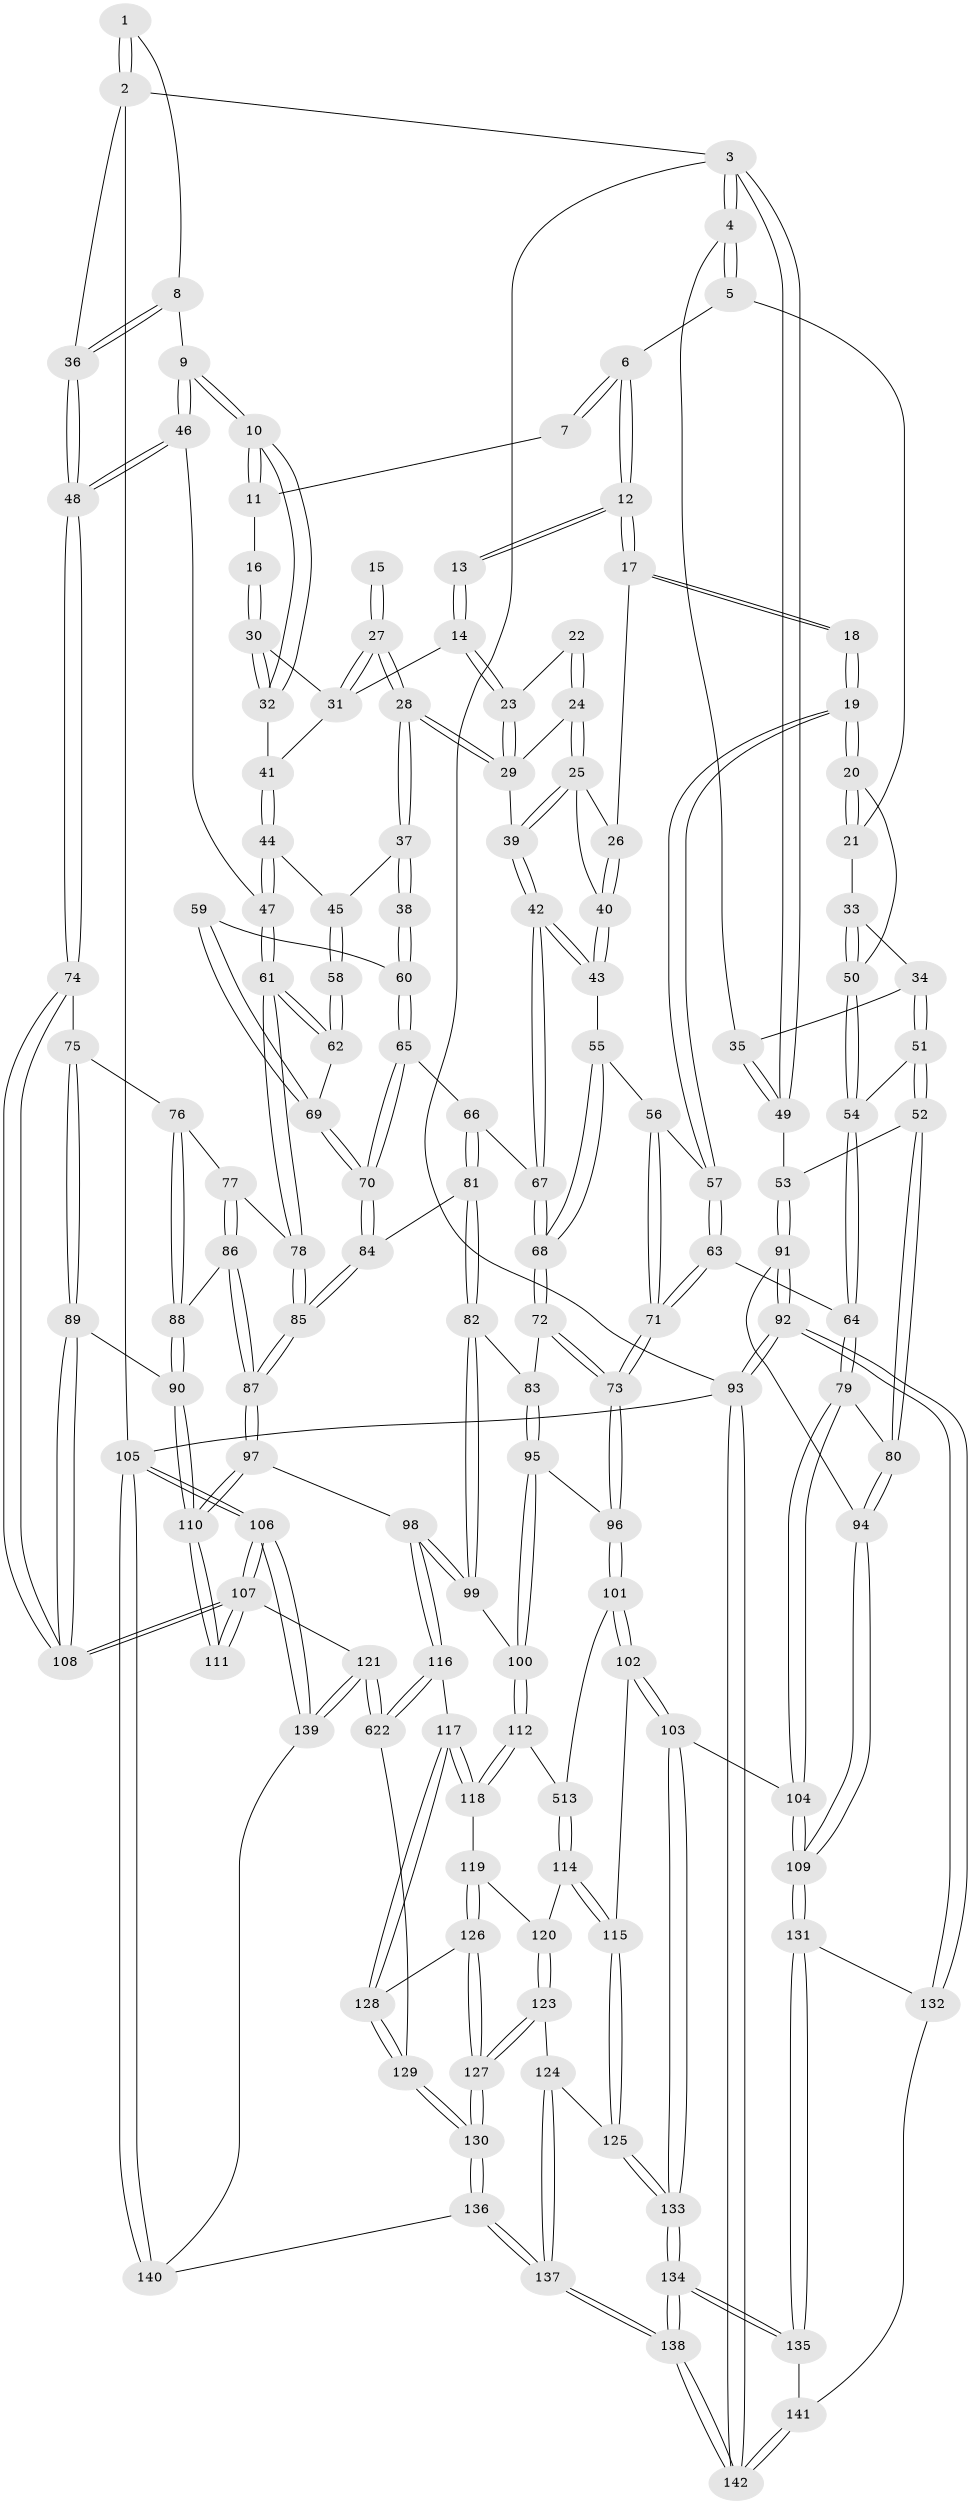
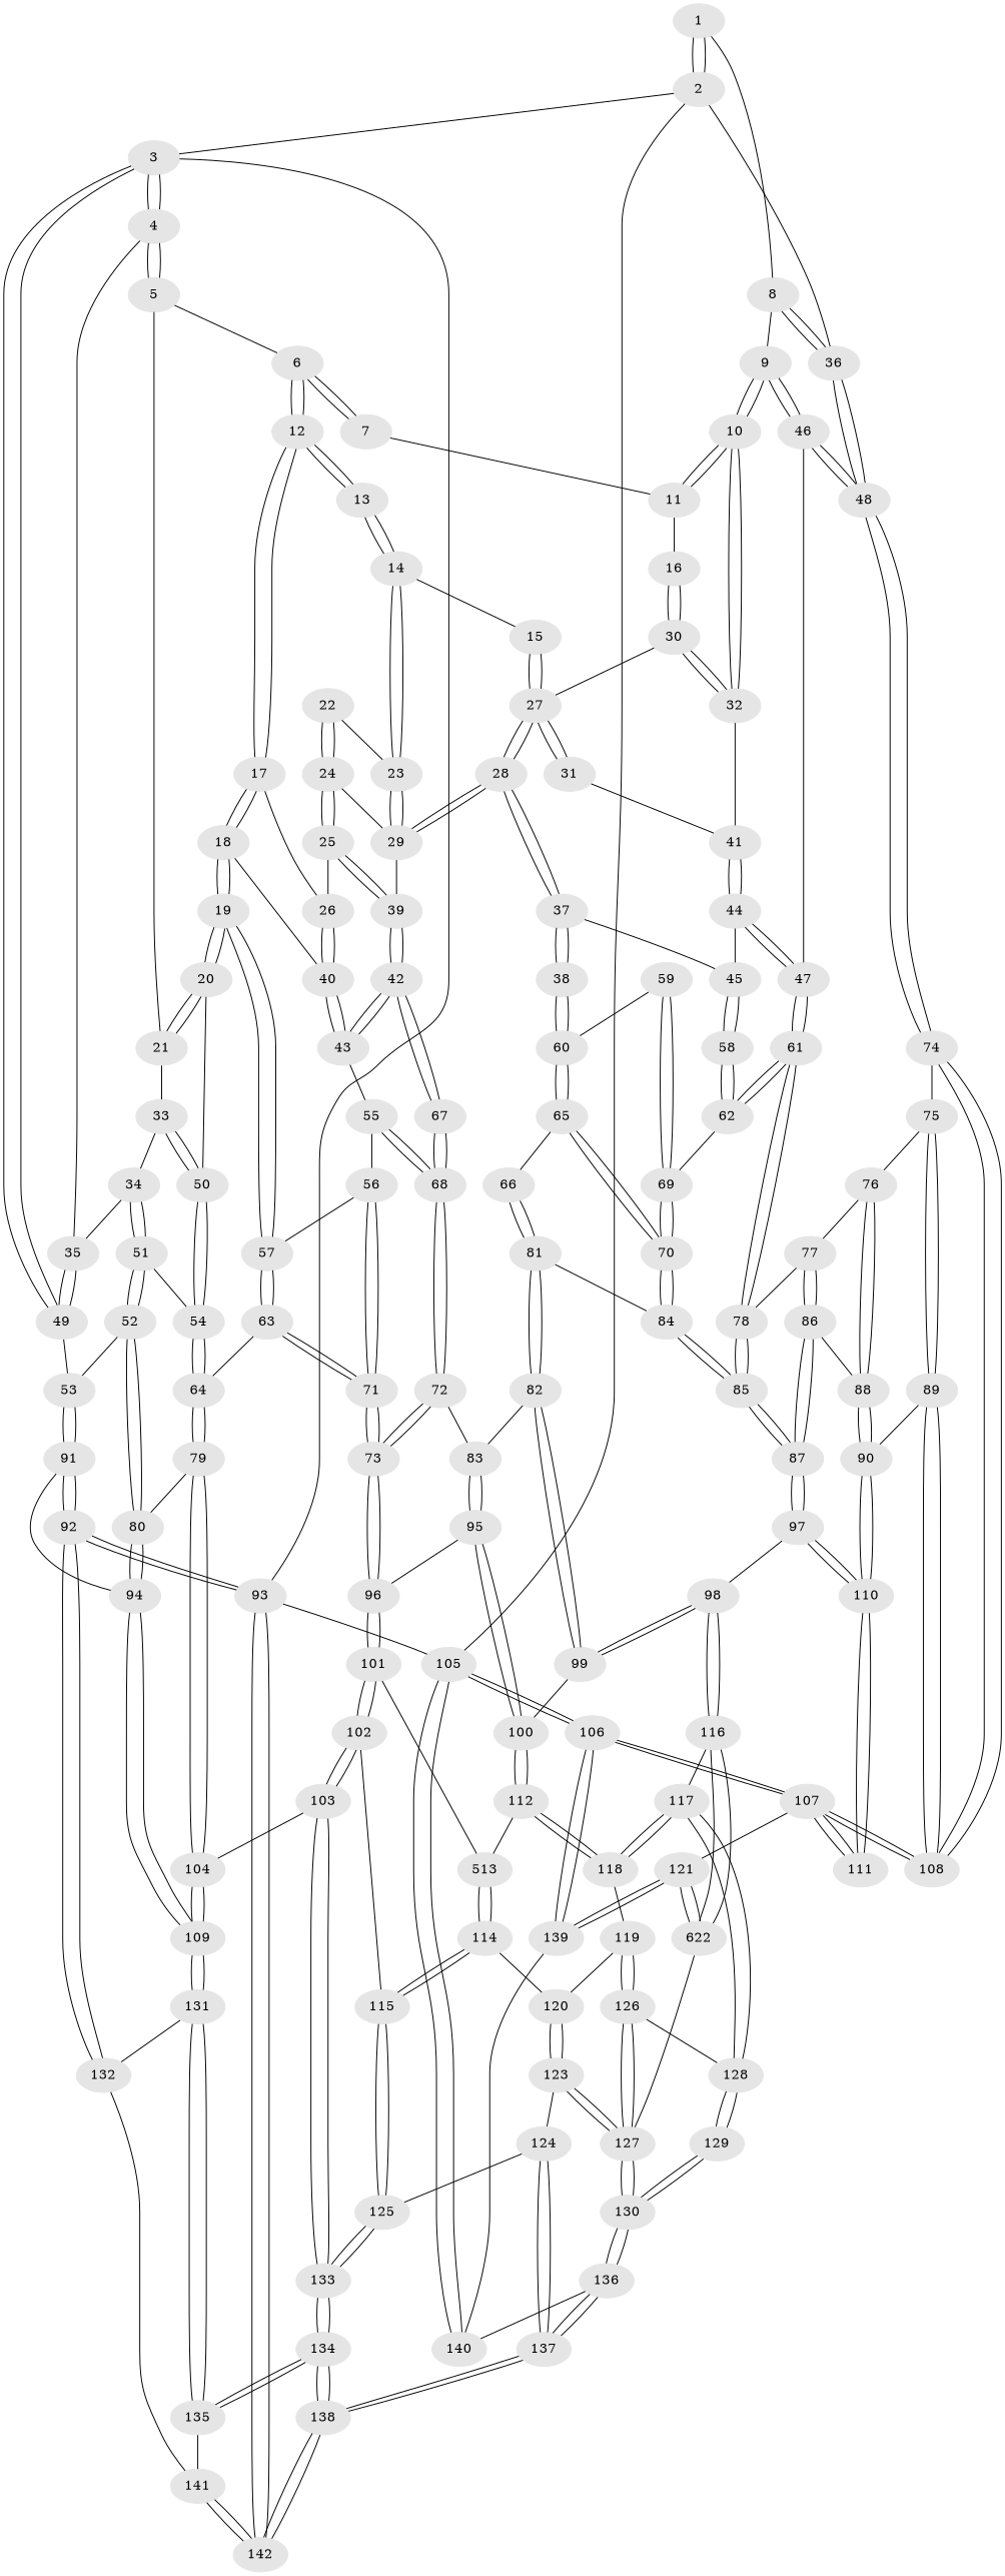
  graph {
    node [color=gray90 style=filled]
    1
    2
    8
    3
    36
    105
    9
    4
    49
    93
    48
    106
    140
    5
    35
    53
    142
    6
    21
    7
    12
    33
    11
    13
    17
    16
    10
    46
    32
    47
    41
    30
    14
    18
    26
    15
    23
    27
    29
    28
    31
    19
    40
    20
    57
    43
    50
    63
    54
    34
    22
    24
    25
    39
    42
    37
    38
    45
    44
    51
    52
    74
    60
    58
    65
    67
    55
    68
    56
    61
    62
    78
    75
    108
    91
    64
    80
    94
    92
    79
    71
    72
    73
    59
    69
    70
    66
    85
    104
    81
    84
    82
    83
    96
    95
    101
    76
    89
    77
    88
    90
    86
    87
    109
    99
    100
    97
    110
    98
    111
    132
    141
    131
    112
    102
    n116 [label=513]
    116
    117
    n119 [label=622]
    118
    103
    115
    114
    133
    125
    134
    107
    139
    121
    135
    119
    120
    123
    128
    129
    126
    127
    124
    130
    137
    138
    136
    1 -- 2
    1 -- 2
    1 -- 8
    2 -- 3
    2 -- 36
    2 -- 105
    8 -- 36
    8 -- 36
    8 -- 9
    3 -- 4
    3 -- 4
    3 -- 49
    3 -- 49
    3 -- 93
    36 -- 48
    36 -- 48
    105 -- 106
    105 -- 106
    105 -- 140
    105 -- 140
    9 -- 10
    9 -- 10
    9 -- 46
    9 -- 46
    4 -- 5
    4 -- 5
    4 -- 35
    49 -- 53
    93 -- 105
    93 -- 142
    93 -- 142
    48 -- 74
    48 -- 74
    106 -- 107
    106 -- 107
    106 -- 139
    106 -- 139
    5 -- 6
    5 -- 21
    35 -- 49
    35 -- 49
    53 -- 91
    53 -- 91
    6 -- 7
    6 -- 7
    6 -- 12
    6 -- 12
    21 -- 33
    7 -- 11
    12 -- 13
    12 -- 13
    12 -- 17
    12 -- 17
    33 -- 50
    33 -- 50
    33 -- 34
    11 -- 16
    13 -- 14
    13 -- 14
    17 -- 18
    17 -- 18
    17 -- 26
    16 -- 30
    16 -- 30
    10 -- 11
    10 -- 11
    10 -- 32
    10 -- 32
    46 -- 48
    46 -- 48
    46 -- 47
    32 -- 41
    47 -- 61
    47 -- 61
    41 -- 44
    41 -- 44
    30 -- 32
    30 -- 32
-   30 -- 31
-   14 -- 31
+   30 -- 27
+   14 -- 15
    14 -- 23
    14 -- 23
    18 -- 19
    18 -- 19
-   25 -- 40
+   18 -- 40
    26 -- 40
    26 -- 40
    15 -- 27
    15 -- 27
    23 -- 29
    23 -- 29
    27 -- 28
    27 -- 28
    27 -- 31
    27 -- 31
    29 -- 39
    28 -- 29
    28 -- 29
    28 -- 37
    28 -- 37
    31 -- 41
    19 -- 20
    19 -- 20
    19 -- 57
    19 -- 57
    40 -- 43
    40 -- 43
    20 -- 21
    20 -- 21
    20 -- 50
    57 -- 63
    57 -- 63
    43 -- 55
    50 -- 54
    50 -- 54
    63 -- 64
    63 -- 71
    63 -- 71
    54 -- 64
    54 -- 64
    34 -- 35
    34 -- 51
    34 -- 51
    22 -- 23
    22 -- 24
    22 -- 24
    24 -- 29
    24 -- 25
    24 -- 25
    25 -- 26
    25 -- 39
    25 -- 39
    39 -- 42
    39 -- 42
    42 -- 43
    42 -- 43
    42 -- 67
    42 -- 67
    37 -- 38
    37 -- 38
    37 -- 45
    38 -- 60
    38 -- 60
    45 -- 58
    45 -- 58
    44 -- 47
    44 -- 47
    44 -- 45
    51 -- 54
    51 -- 52
    51 -- 52
    52 -- 53
    52 -- 80
    52 -- 80
    74 -- 75
    74 -- 108
    74 -- 108
    60 -- 65
    60 -- 65
    58 -- 62
    58 -- 62
    65 -- 70
    65 -- 70
    65 -- 66
    67 -- 68
    67 -- 68
    55 -- 68
    55 -- 68
    55 -- 56
    68 -- 72
    68 -- 72
    56 -- 57
    56 -- 71
    56 -- 71
    61 -- 62
    61 -- 62
    61 -- 78
    61 -- 78
    62 -- 69
    78 -- 85
    78 -- 85
    75 -- 76
    75 -- 89
    75 -- 89
    91 -- 94
    91 -- 92
    91 -- 92
    64 -- 79
    64 -- 79
    80 -- 94
    80 -- 94
    94 -- 109
    94 -- 109
    92 -- 93
    92 -- 93
    92 -- 132
    92 -- 132
    79 -- 80
    79 -- 104
    79 -- 104
    71 -- 73
    71 -- 73
    72 -- 73
    72 -- 73
    72 -- 83
    73 -- 96
    73 -- 96
    59 -- 60
    59 -- 69
    59 -- 69
    69 -- 70
    69 -- 70
    70 -- 84
    70 -- 84
-   66 -- 67
    66 -- 81
    66 -- 81
    85 -- 87
    85 -- 87
    104 -- 109
    104 -- 109
    81 -- 84
    81 -- 82
    81 -- 82
    84 -- 85
    84 -- 85
    82 -- 83
    82 -- 99
    82 -- 99
    83 -- 95
    83 -- 95
    96 -- 101
    96 -- 101
    95 -- 96
    95 -- 100
    95 -- 100
    101 -- 102
    101 -- 102
    101 -- n116
    76 -- 77
    76 -- 88
    76 -- 88
    89 -- 108
    89 -- 108
    89 -- 90
    77 -- 78
    77 -- 86
    77 -- 86
    88 -- 90
    88 -- 90
    90 -- 110
    90 -- 110
    86 -- 88
    86 -- 87
    86 -- 87
    87 -- 97
    87 -- 97
    109 -- 131
    109 -- 131
    99 -- 100
    100 -- 112
    100 -- 112
    97 -- 110
    97 -- 110
    97 -- 98
    110 -- 111
    110 -- 111
    98 -- 99
    98 -- 99
    98 -- 116
    98 -- 116
    132 -- 141
    141 -- 142
    141 -- 142
    131 -- 132
    131 -- 135
    131 -- 135
    112 -- n116
    112 -- 118
    112 -- 118
    102 -- 103
    102 -- 103
    102 -- 115
    n116 -- 114
    n116 -- 114
    116 -- 117
    116 -- n119
    116 -- n119
    117 -- 118
    117 -- 118
    117 -- 128
    117 -- 128
-   n119 -- 129
+   n119 -- 127
    118 -- 119
    103 -- 104
    103 -- 133
    103 -- 133
    115 -- 125
    115 -- 125
    114 -- 115
    114 -- 115
    114 -- 120
    133 -- 134
    133 -- 134
    125 -- 133
    125 -- 133
    134 -- 135
    134 -- 135
    134 -- 138
    134 -- 138
    107 -- 108
    107 -- 108
    107 -- 111
    107 -- 111
    107 -- 121
    139 -- 140
    121 -- n119
    121 -- n119
    121 -- 139
    121 -- 139
    135 -- 141
    119 -- 120
    119 -- 126
    119 -- 126
    120 -- 123
    120 -- 123
    123 -- 127
    123 -- 127
    123 -- 124
    128 -- 129
    128 -- 129
    129 -- 130
    129 -- 130
    126 -- 128
    126 -- 127
    126 -- 127
    127 -- 130
    127 -- 130
    124 -- 125
    124 -- 137
    124 -- 137
    130 -- 136
    130 -- 136
    137 -- 138
    137 -- 138
    138 -- 142
    138 -- 142
    136 -- 140
    136 -- 137
    136 -- 137
  }
